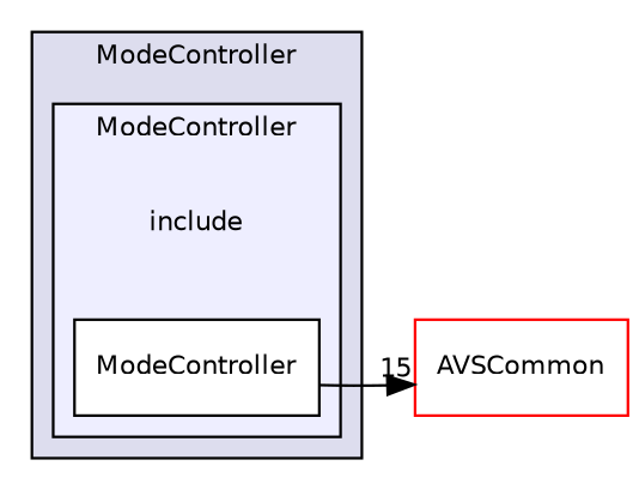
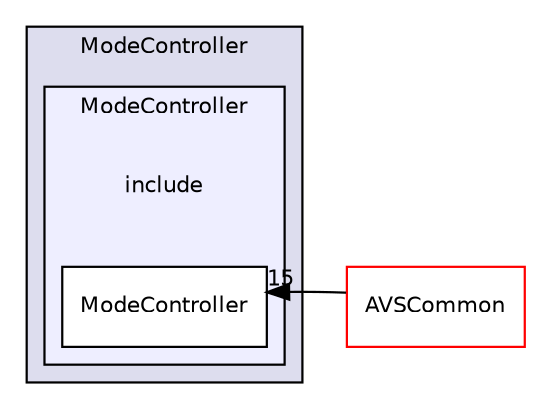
  digraph {
    compound=true
    rankdir=LR
    node [fontname=Helvetica fontsize=10 shape=box fillcolor=white style=filled]
    n1 [label=include shape=plaintext fillcolor="" style=""]
    n2 [color=black label=ModeController]
    n3 [color=red label=AVSCommon]
    subgraph cluster_1 {
      bgcolor="#ddddee"
      fontname=Helvetica
      fontsize=10
      label=ModeController
      pencolor=black
      subgraph cluster_2 {
        bgcolor="#eeeeff"
        fontname=Helvetica
        fontsize=10
        pencolor=black
        n1
        n2
      }
    }
-   n2 -> n3 [headlabel=15 labeldistance=1.5 labelfontname=Helvetica labelfontsize=10]
+   n3 -> n2 [headlabel=15 labeldistance=1.5 labelfontname=Helvetica labelfontsize=10]
  }
